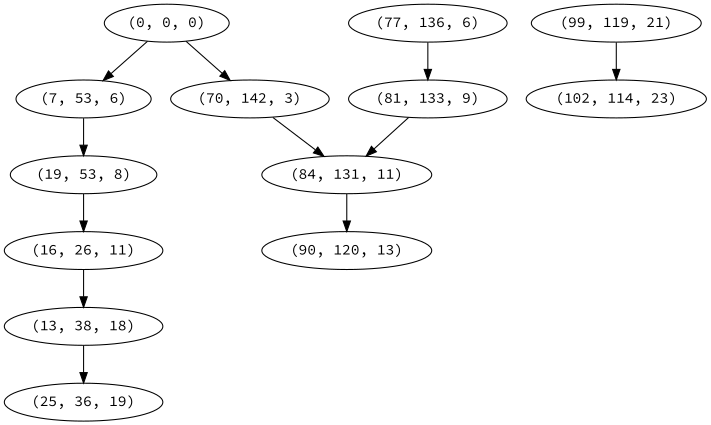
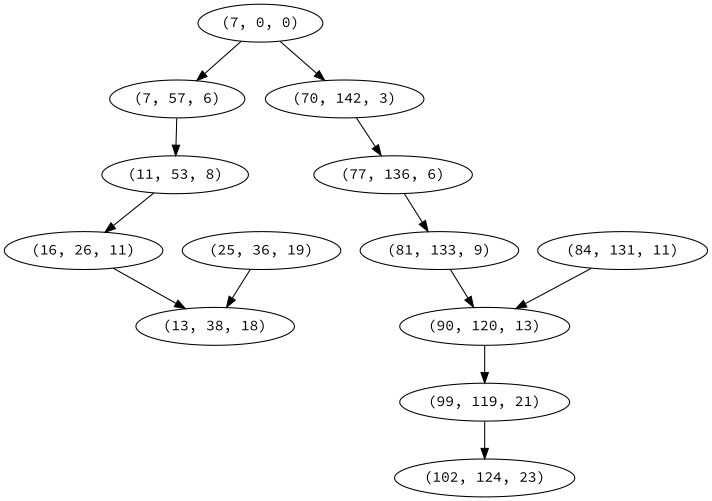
  digraph {
    fontname="Source Code Pro"
    node [fontname="Source Code Pro"]
    edge [fontname="Source Code Pro"]
-   "(0, 0, 0)"
-   "(7, 57, 6)" [label="(7, 53, 6)"]
+   "(0, 0, 0)" [label="(7, 0, 0)"]
+   "(7, 57, 6)"
    "(70, 142, 3)"
-   "(11, 53, 8)" [label="(19, 53, 8)"]
+   "(11, 53, 8)"
    "(77, 136, 6)"
    n6 [label="(16, 26, 11)"]
    n7 [label="(13, 38, 18)"]
    "(25, 36, 19)"
    "(81, 133, 9)"
    "(84, 131, 11)"
    n11 [label="(90, 120, 13)"]
    n12 [label="(99, 119, 21)"]
-   "(102, 114, 23)"
+   "(102, 114, 23)" [label="(102, 124, 23)"]
    "(0, 0, 0)" -> "(7, 57, 6)"
    "(0, 0, 0)" -> "(70, 142, 3)"
    "(7, 57, 6)" -> "(11, 53, 8)"
-   "(70, 142, 3)" -> "(84, 131, 11)"
+   "(70, 142, 3)" -> "(77, 136, 6)"
    "(11, 53, 8)" -> n6
    "(77, 136, 6)" -> "(81, 133, 9)"
    n6 -> n7
-   n7 -> "(25, 36, 19)"
-   "(81, 133, 9)" -> "(84, 131, 11)"
+   "(25, 36, 19)" -> n7
+   "(81, 133, 9)" -> n11
    "(84, 131, 11)" -> n11
+   n11 -> n12
    n12 -> "(102, 114, 23)"
  }
